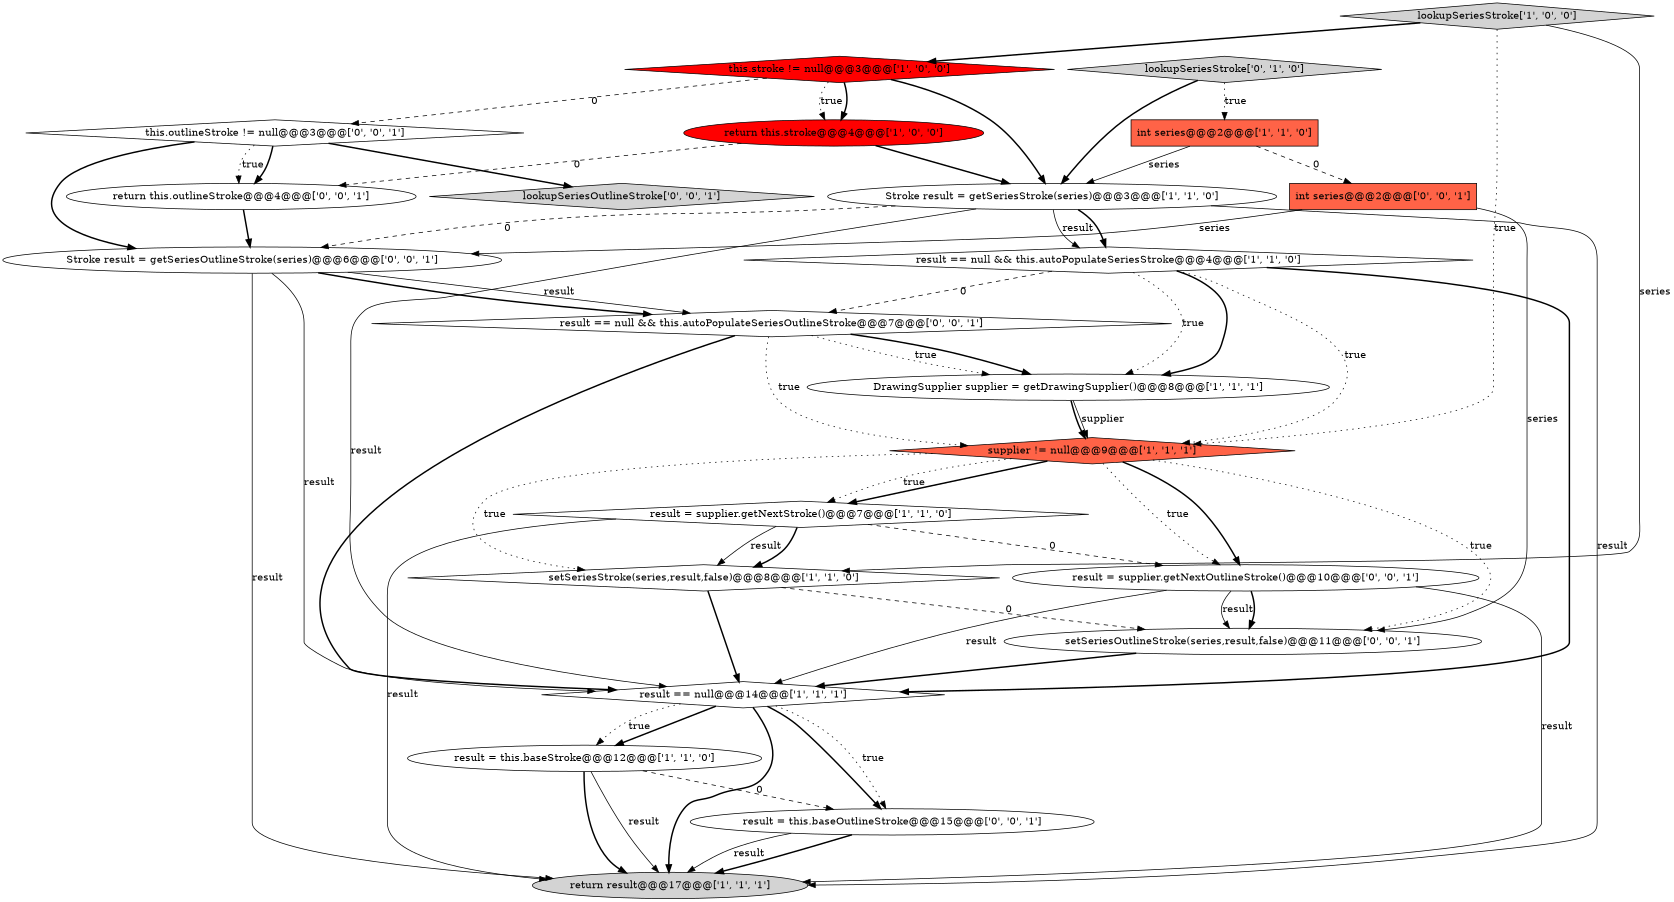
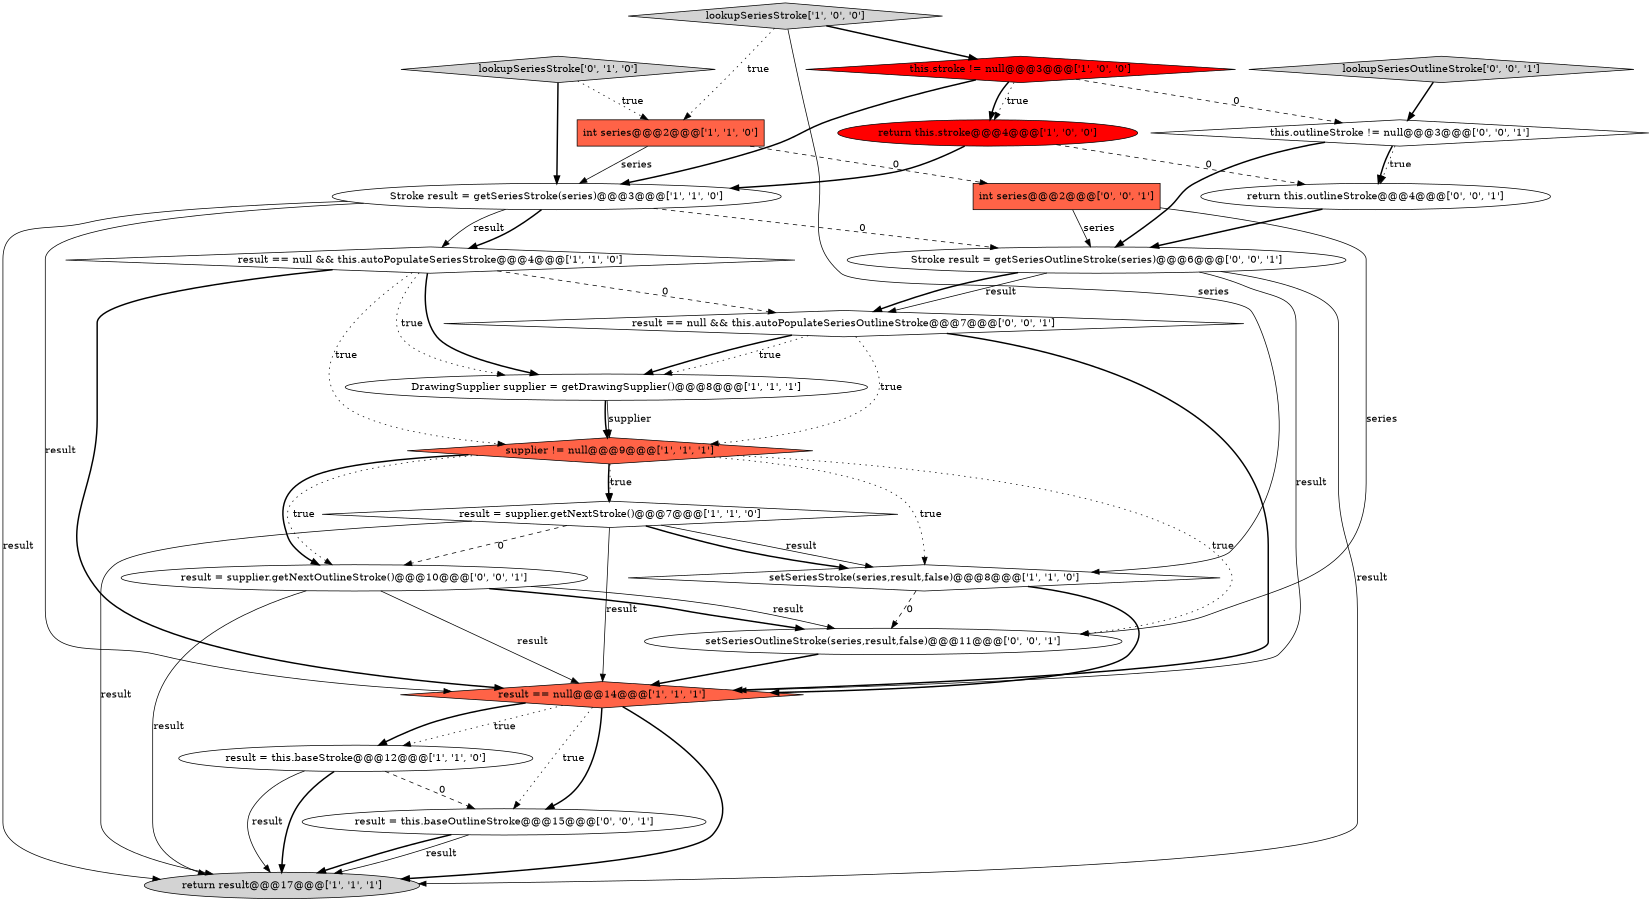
  digraph {
    node [fillcolor=white shape=diamond style=filled]
    edge [style=bold]
    n1 [label="this.outlineStroke != null@@@3@@@['0', '0', '1']"]
    n2 [label="return this.outlineStroke@@@4@@@['0', '0', '1']" shape=ellipse]
    n3 [label="Stroke result = getSeriesOutlineStroke(series)@@@6@@@['0', '0', '1']" shape=ellipse]
    n4 [fillcolor=lightgray label="return result@@@17@@@['1', '1', '1']" shape=ellipse]
-   n5 [label="result == null@@@14@@@['1', '1', '1']"]
+   n5 [fillcolor=tomato label="result == null@@@14@@@['1', '1', '1']"]
    n6 [label="result == null && this.autoPopulateSeriesOutlineStroke@@@7@@@['0', '0', '1']"]
    n7 [label="result = supplier.getNextOutlineStroke()@@@10@@@['0', '0', '1']" shape=ellipse]
    n8 [label="setSeriesOutlineStroke(series,result,false)@@@11@@@['0', '0', '1']" shape=ellipse]
    n9 [label="result = this.baseStroke@@@12@@@['1', '1', '0']" shape=ellipse]
    n10 [label="result = this.baseOutlineStroke@@@15@@@['0', '0', '1']" shape=ellipse]
    n11 [fillcolor=tomato label="int series@@@2@@@['1', '1', '0']" shape=box]
    n12 [fillcolor=tomato label="int series@@@2@@@['0', '0', '1']" shape=box]
    n13 [label="Stroke result = getSeriesStroke(series)@@@3@@@['1', '1', '0']" shape=ellipse]
    n14 [label="result == null && this.autoPopulateSeriesStroke@@@4@@@['1', '1', '0']"]
    n15 [label="setSeriesStroke(series,result,false)@@@8@@@['1', '1', '0']"]
    n16 [fillcolor=tomato label="supplier != null@@@9@@@['1', '1', '1']"]
    n17 [label="result = supplier.getNextStroke()@@@7@@@['1', '1', '0']"]
    n18 [fillcolor=lightgray label="lookupSeriesStroke['1', '0', '0']"]
    n19 [fillcolor=red label="this.stroke != null@@@3@@@['1', '0', '0']"]
    n20 [fillcolor=red label="return this.stroke@@@4@@@['1', '0', '0']" shape=ellipse]
    n21 [fillcolor=lightgray label="lookupSeriesOutlineStroke['0', '0', '1']"]
    n22 [fillcolor=lightgray label="lookupSeriesStroke['0', '1', '0']"]
    n23 [label="DrawingSupplier supplier = getDrawingSupplier()@@@8@@@['1', '1', '1']" shape=ellipse]
    n1 -> n2 [label=true style=dotted]
    n1 -> n2
    n1 -> n3
    n2 -> n3
    n3 -> n4 [label=result style=solid]
    n3 -> n5 [label=result style=solid]
    n3 -> n6 [label=result style=solid]
    n3 -> n6
    n5 -> n4
    n5 -> n9
    n5 -> n9 [label=true style=dotted]
    n5 -> n10
    n5 -> n10 [label=true style=dotted]
    n6 -> n5
    n6 -> n16 [label=true style=dotted]
    n6 -> n23
    n6 -> n23 [label=true style=dotted]
    n7 -> n4 [label=result style=solid]
    n7 -> n5 [label=result style=solid]
    n7 -> n8 [label=result style=solid]
    n7 -> n8
    n8 -> n5
    n9 -> n4
    n9 -> n4 [label=result style=solid]
    n9 -> n10 [label=0 style=dashed]
    n10 -> n4
    n10 -> n4 [label=result style=solid]
    n11 -> n12 [label=0 style=dashed]
    n11 -> n13 [label=series style=solid]
    n12 -> n3 [label=series style=solid]
    n12 -> n8 [label=series style=solid]
    n13 -> n3 [label=0 style=dashed]
    n13 -> n4 [label=result style=solid]
    n13 -> n5 [label=result style=solid]
    n13 -> n14 [label=result style=solid]
    n13 -> n14
    n14 -> n5
    n14 -> n6 [label=0 style=dashed]
    n14 -> n16 [label=true style=dotted]
    n14 -> n23
    n14 -> n23 [label=true style=dotted]
    n15 -> n5
    n15 -> n8 [label=0 style=dashed]
    n16 -> n7 [label=true style=dotted]
    n16 -> n7
    n16 -> n8 [label=true style=dotted]
    n16 -> n15 [label=true style=dotted]
    n16 -> n17
    n16 -> n17 [label=true style=dotted]
    n17 -> n4 [label=result style=solid]
+   n17 -> n5 [label=result style=solid]
    n17 -> n7 [label=0 style=dashed]
    n17 -> n15 [label=result style=solid]
    n17 -> n15
-   n18 -> n16 [label=true style=dotted]
+   n18 -> n11 [label=true style=dotted]
    n18 -> n15 [label=series style=solid]
    n18 -> n19
    n19 -> n1 [label=0 style=dashed]
    n19 -> n13
    n19 -> n20
    n19 -> n20 [label=true style=dotted]
    n20 -> n2 [label=0 style=dashed]
    n20 -> n13
-   n1 -> n21
+   n21 -> n1
    n22 -> n11 [label=true style=dotted]
    n22 -> n13
    n23 -> n16 [label=supplier style=solid]
    n23 -> n16
  }
